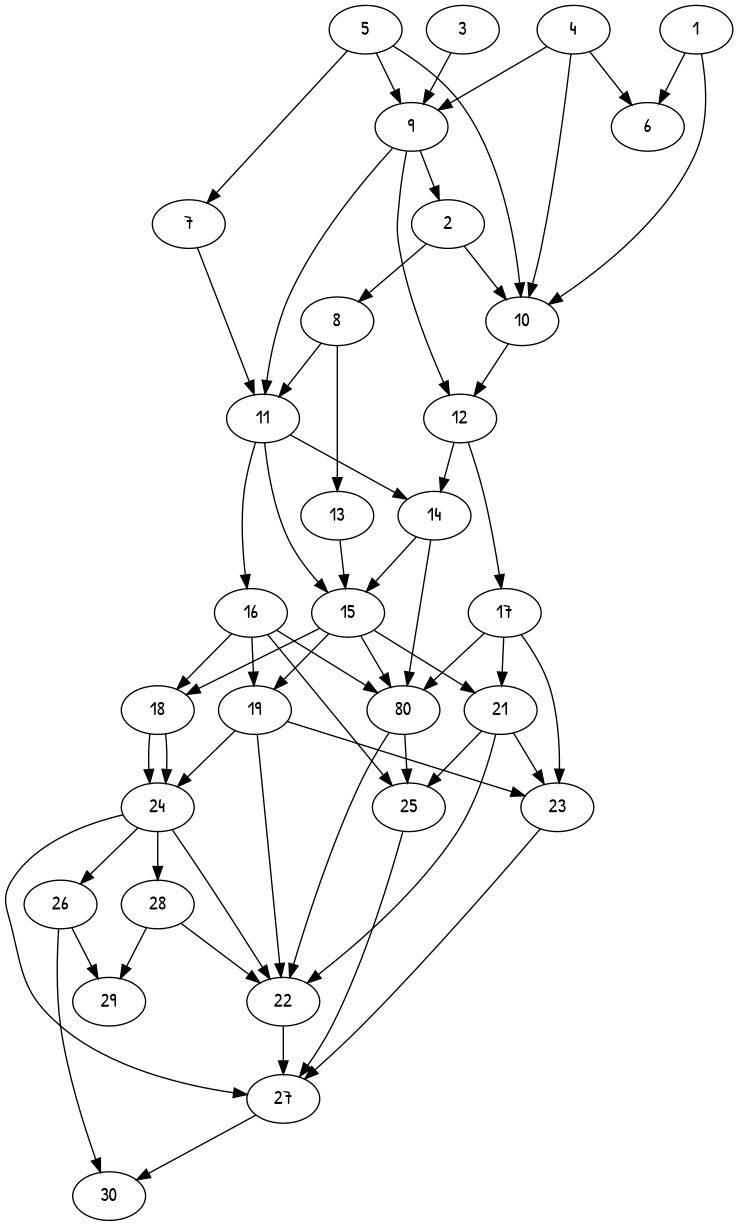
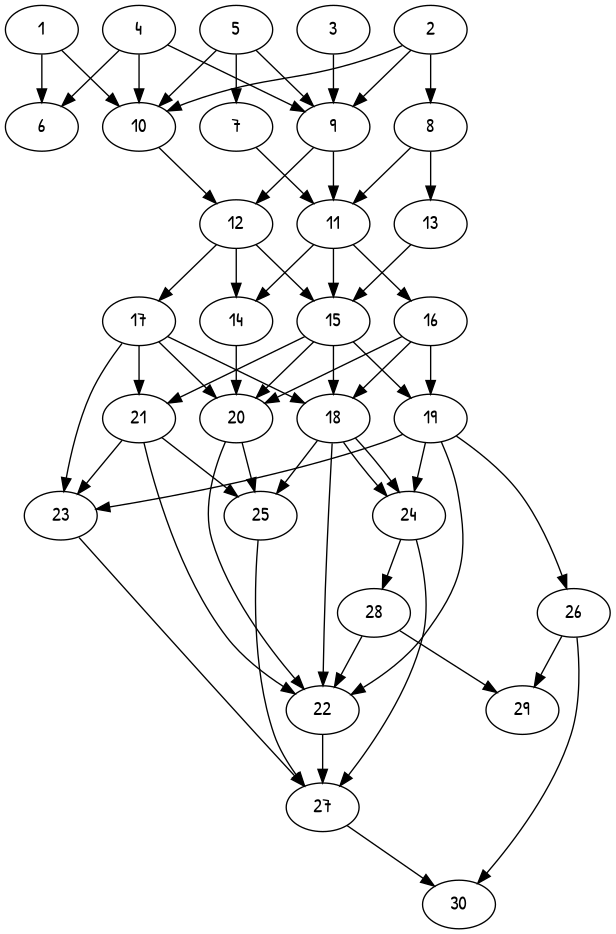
  digraph {
    fontname="Patrick Hand"
    node [alpha=0.06 fontname="Patrick Hand"]
    edge [fontname="Patrick Hand"]
    1 [alpha=0.17 expect_size=28087296]
    6 [alpha=0.08 expect_size=13696000]
    10 [alpha=0.02 expect_size=35823616]
    9 [alpha=0.19 expect_size=20498432]
    11 [alpha=0.12 expect_size=30689280]
    12 [expect_size=23716864]
    14 [alpha=0.07 expect_size=48325632]
    15 [expect_size=39712768]
    16 [alpha=0.11 expect_size=23184384]
    17 [alpha=0.12 expect_size=41373696]
    2 [alpha=0.07 expect_size=30469120]
    8 [alpha=0.11 expect_size=42488832]
    13 [expect_size=40027136]
    3 [alpha=0.04 expect_size=34526208]
    4 [alpha=0.16 expect_size=14608384]
    5 [alpha=0.13 expect_size=37352448]
    7 [alpha=0.17 expect_size=13713408]
-   20 [alpha=0.05 expect_size=8877056 label=80]
+   20 [alpha=0.05 expect_size=8877056]
    18 [alpha=0.05 expect_size=33735680]
    19 [alpha=0.01 expect_size=11796480]
    21 [alpha=0.19 expect_size=13274112]
    23 [alpha=0.01 expect_size=8221696]
    22 [alpha=0.04 expect_size=41297920]
    25 [alpha=0.18 expect_size=39388160]
    24 [alpha=0.03 expect_size=22802432]
    27 [alpha=0.18 expect_size=32546816]
    26 [alpha=0.16 expect_size=5458944]
    28 [alpha=0.16 expect_size=14492672]
    30 [alpha=0.18 expect_size=27224064]
    29 [alpha=0.00 expect_size=26034176]
    1 -> 6
    1 -> 10
    10 -> 12
    9 -> 11
    9 -> 12
    11 -> 14
    11 -> 15
    11 -> 16
    12 -> 14
-   14 -> 15
+   12 -> 15
    12 -> 17
    14 -> 20
    15 -> 20
    15 -> 18
    15 -> 19
    15 -> 21
    16 -> 20
    16 -> 18
    16 -> 19
    17 -> 20
+   17 -> 18
    17 -> 21
    17 -> 23
    2 -> 10
-   9 -> 2
+   2 -> 9
    2 -> 8
    8 -> 11
    8 -> 13
    13 -> 15
    3 -> 9
    4 -> 6
    4 -> 10
    4 -> 9
    5 -> 10
    5 -> 9
    5 -> 7
    7 -> 11
    20 -> 22
    20 -> 25
-   24 -> 22
-   16 -> 25
+   18 -> 22
+   18 -> 25
    18 -> 24
    18 -> 24
    19 -> 23
    19 -> 22
    19 -> 24
    21 -> 23
    21 -> 22
    21 -> 25
    23 -> 27
    22 -> 27
    25 -> 27
    24 -> 27
-   24 -> 26
+   19 -> 26
    24 -> 28
    27 -> 30
    26 -> 30
    26 -> 29
    28 -> 22
    28 -> 29
  }
